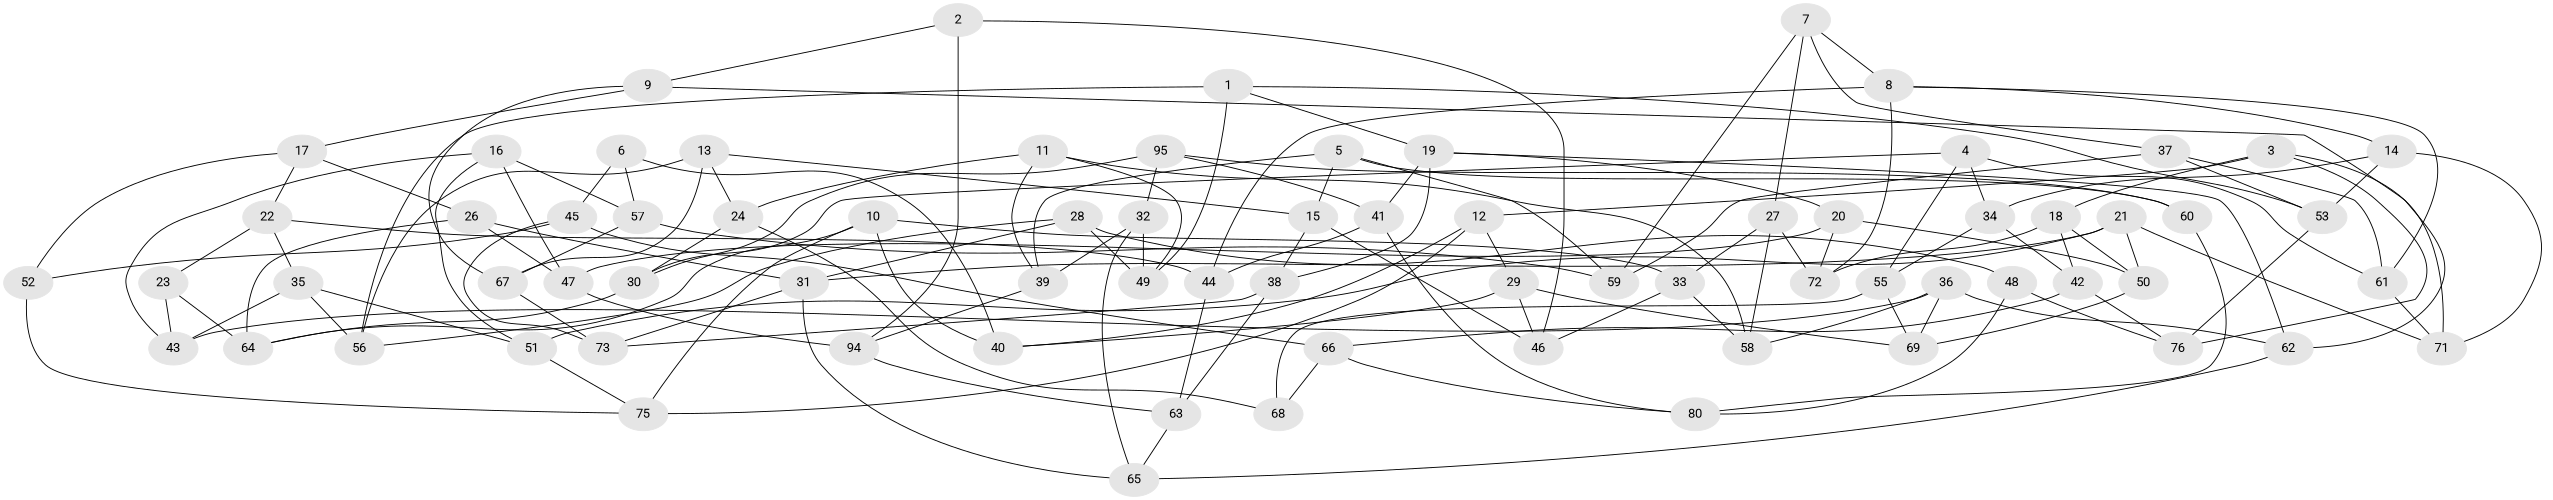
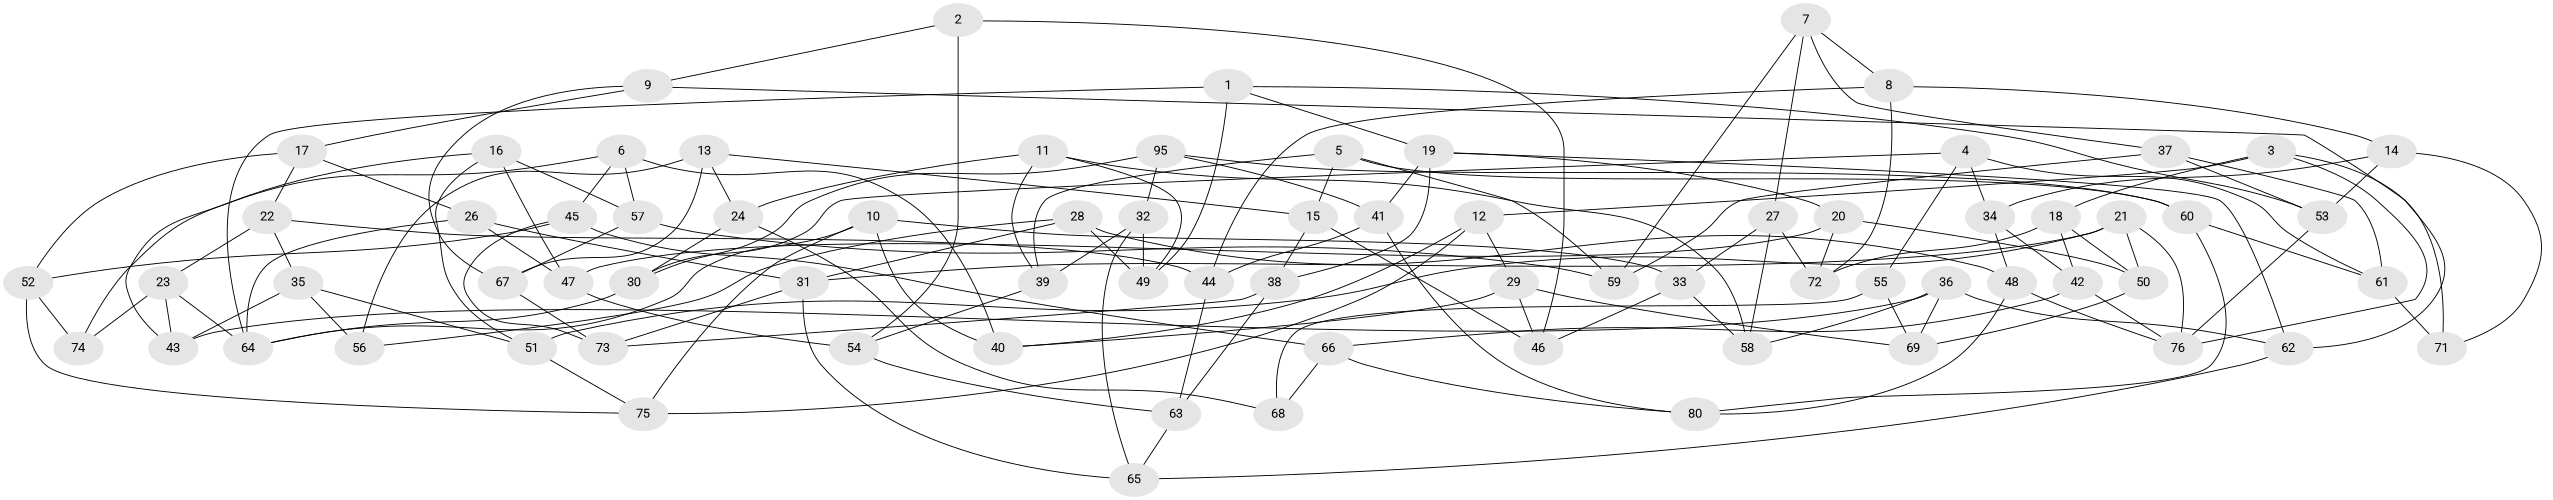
  graph {
    fontname=Roboto
    node [color=gray90 fontname=Roboto style=filled]
    edge [fontname=Roboto]
    1
    19
    49
    53
    56
    38
    62
    20
    41
    76
    2
    9
    46
-   54 [label=94]
+   54
    17
    67
    73
    63
    3
    12
    18
    71
    40
    75
    29
    72
    42
    50
    4
    30
    34
    55
    61
    64
    48
    68
    69
    5
    15
    39
    59
    60
    n43 [label=80]
    6
    45
    57
+   74
    52
    66
    7
    8
    27
    37
    14
    44
    33
    58
    22
    26
    65
    10
    11
    24
    13
    16
    43
    47
    51
    23
    35
    31
    21
    n73 [label=95]
    32
    28
    36
    1 -- 19
    1 -- 49
    1 -- 53
-   1 -- 56
+   1 -- 64
    19 -- 38
    19 -- 62
    19 -- 20
    19 -- 41
    53 -- 76
    38 -- 73
    38 -- 63
    62 -- 65
    20 -- 72
    20 -- 50
    20 -- 47
    41 -- n43
    41 -- 44
    2 -- 9
    2 -- 46
    2 -- 54
    9 -- 62
    9 -- 17
    9 -- 67
    54 -- 63
    17 -- 52
    17 -- 22
    17 -- 26
    67 -- 73
    63 -- 65
    3 -- 76
    3 -- 12
    3 -- 18
    3 -- 71
    12 -- 40
    12 -- 75
    12 -- 29
    18 -- 72
    18 -- 42
    18 -- 50
    29 -- 46
    29 -- 40
    29 -- 69
    42 -- 76
    42 -- 66
    50 -- 69
    4 -- 30
    4 -- 34
    4 -- 55
    4 -- 61
    30 -- 64
    34 -- 42
-   34 -- 55
+   34 -- 48
    55 -- 68
    55 -- 69
    61 -- 71
    48 -- 76
    48 -- n43
    5 -- 15
    5 -- 39
    5 -- 59
    5 -- 60
    15 -- 38
    15 -- 46
    39 -- 54
-   8 -- 61
+   60 -- 61
    60 -- n43
    6 -- 40
    6 -- 45
    6 -- 57
+   6 -- 74
    45 -- 73
    45 -- 52
    45 -- 66
    57 -- 67
    57 -- 59
    52 -- 75
+   52 -- 74
    66 -- 68
    66 -- n43
    7 -- 59
    7 -- 8
    7 -- 27
    7 -- 37
    8 -- 72
    8 -- 14
    8 -- 44
    27 -- 72
    27 -- 33
    27 -- 58
    37 -- 53
    37 -- 61
    37 -- 59
    14 -- 53
    14 -- 71
    14 -- 34
    44 -- 63
    33 -- 46
    33 -- 58
    22 -- 44
    22 -- 23
    22 -- 35
    26 -- 64
    26 -- 47
    26 -- 31
    10 -- 40
    10 -- 75
    10 -- 64
    10 -- 33
    11 -- 49
    11 -- 39
    11 -- 58
    11 -- 24
    24 -- 30
    24 -- 68
    13 -- 56
    13 -- 67
    13 -- 15
    13 -- 24
    16 -- 57
    16 -- 43
    16 -- 47
    16 -- 51
    47 -- 54
    51 -- 75
    23 -- 64
+   23 -- 74
    23 -- 43
    35 -- 56
    35 -- 43
    35 -- 51
    31 -- 73
    31 -- 65
-   21 -- 71
+   21 -- 76
    21 -- 50
    21 -- 51
    21 -- 31
    n73 -- 41
    n73 -- 30
    n73 -- 60
    n73 -- 32
    32 -- 49
    32 -- 39
    32 -- 65
    28 -- 49
    28 -- 56
    28 -- 48
    28 -- 31
    36 -- 62
    36 -- 69
    36 -- 58
    36 -- 43
  }
